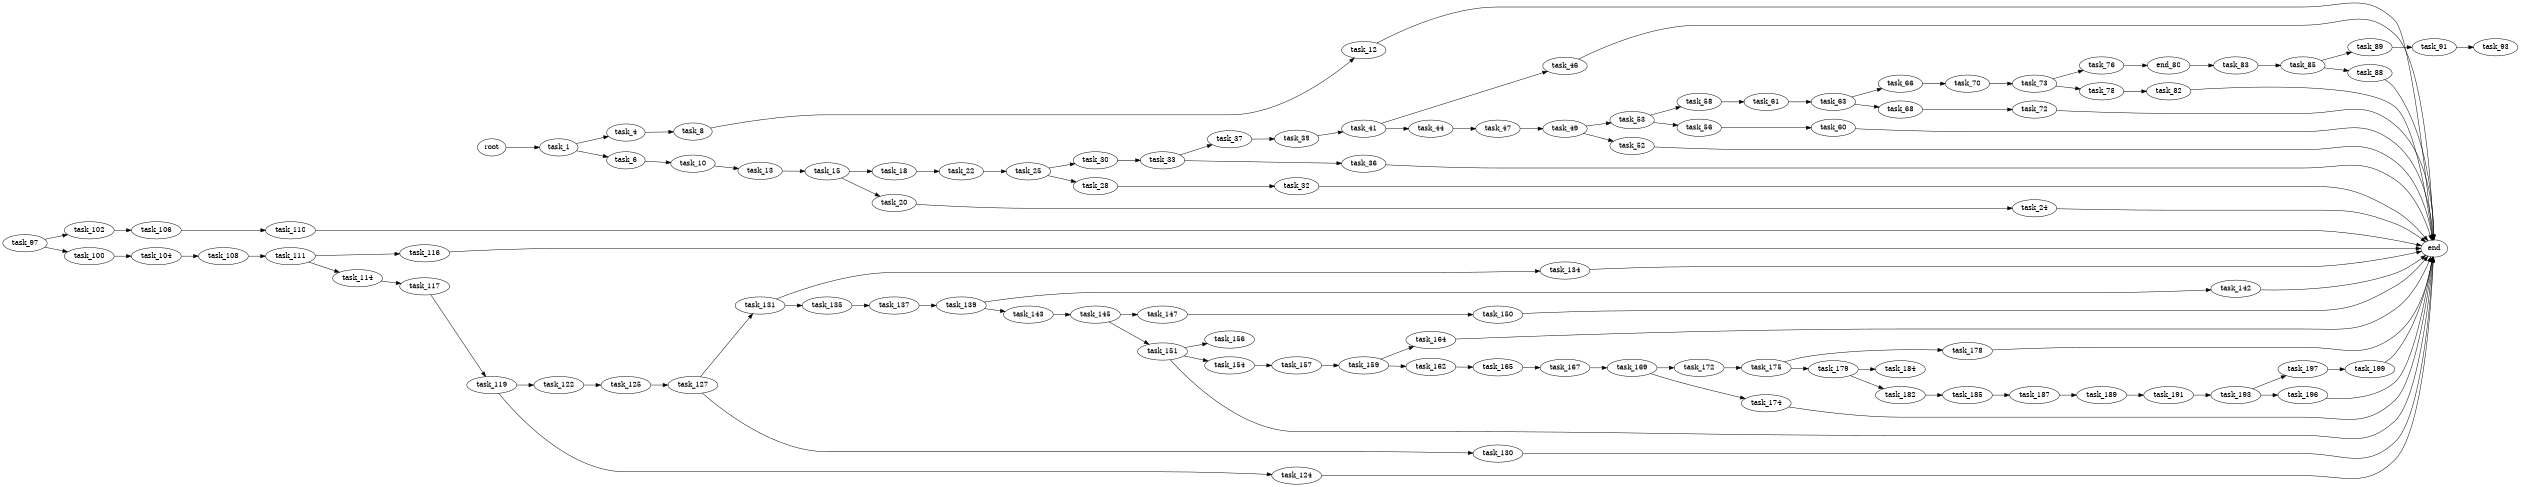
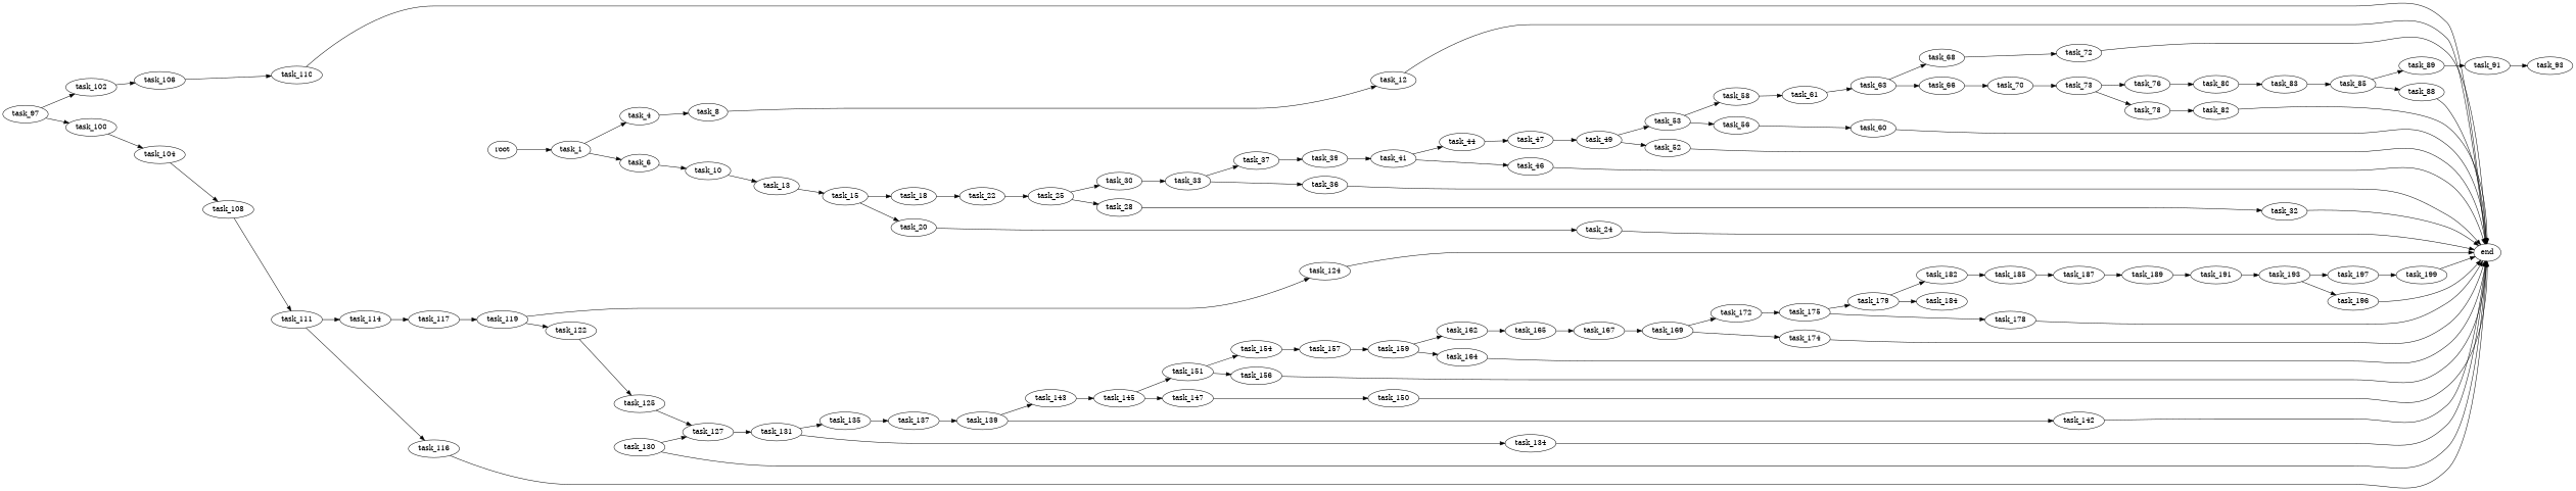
  digraph {
    rankdir=LR
    root
    task_1
    task_4
    task_6
    task_8
    task_10
    task_12
    task_13
    end
    task_15
    task_18
    task_20
    task_22
    task_24
    task_25
    task_28
    task_30
    task_32
    task_33
    task_36
    task_37
    task_39
    task_41
    task_44
    task_46
    task_47
    task_49
    task_52
    task_53
    task_56
    task_58
    task_60
    task_61
    task_63
    task_66
    task_68
    task_70
    task_72
    task_73
    task_76
    task_78
-   task_80 [label=end_80]
+   task_80
    task_82
    task_83
    task_85
    task_88
    task_89
    task_91
    task_93
    task_97
    task_100
    task_102
    task_104
    task_106
    task_108
    task_110
    task_111
    task_114
    task_116
    task_117
    task_119
    task_122
    task_124
    task_125
    task_127
    task_130
    task_131
    task_134
    task_135
    task_137
    task_139
    task_142
    task_143
    task_145
    task_147
    task_151
    task_150
    task_154
    task_156
    task_157
    task_159
    task_162
    task_164
    task_165
    task_167
    task_169
    task_172
    task_174
    task_175
    task_178
    task_179
    task_182
    task_184
    task_185
    task_187
    task_189
    task_191
    task_193
    task_196
    task_197
    task_199
    root -> task_1
    task_1 -> task_4
    task_1 -> task_6
    task_4 -> task_8
    task_6 -> task_10
    task_8 -> task_12
    task_10 -> task_13
    task_12 -> end
    task_13 -> task_15
    task_15 -> task_18
    task_15 -> task_20
    task_18 -> task_22
    task_20 -> task_24
    task_22 -> task_25
    task_24 -> end
    task_25 -> task_28
    task_25 -> task_30
    task_28 -> task_32
    task_30 -> task_33
    task_32 -> end
    task_33 -> task_36
    task_33 -> task_37
    task_36 -> end
    task_37 -> task_39
    task_39 -> task_41
    task_41 -> task_44
    task_41 -> task_46
    task_44 -> task_47
    task_46 -> end
    task_47 -> task_49
    task_49 -> task_52
    task_49 -> task_53
    task_52 -> end
    task_53 -> task_56
    task_53 -> task_58
    task_56 -> task_60
    task_58 -> task_61
    task_60 -> end
    task_61 -> task_63
    task_63 -> task_66
    task_63 -> task_68
    task_66 -> task_70
    task_68 -> task_72
    task_70 -> task_73
    task_72 -> end
    task_73 -> task_76
    task_73 -> task_78
    task_76 -> task_80
    task_78 -> task_82
    task_80 -> task_83
    task_82 -> end
    task_83 -> task_85
    task_85 -> task_88
    task_85 -> task_89
    task_88 -> end
    task_89 -> task_91
    task_91 -> task_93
    task_97 -> task_100
    task_97 -> task_102
    task_100 -> task_104
    task_102 -> task_106
    task_104 -> task_108
    task_106 -> task_110
    task_108 -> task_111
    task_110 -> end
    task_111 -> task_114
    task_111 -> task_116
    task_114 -> task_117
    task_116 -> end
    task_117 -> task_119
    task_119 -> task_122
    task_119 -> task_124
    task_122 -> task_125
    task_124 -> end
    task_125 -> task_127
-   task_127 -> task_130
+   task_130 -> task_127
    task_127 -> task_131
    task_130 -> end
    task_131 -> task_134
    task_131 -> task_135
    task_134 -> end
    task_135 -> task_137
    task_137 -> task_139
    task_139 -> task_142
    task_139 -> task_143
    task_142 -> end
    task_143 -> task_145
    task_145 -> task_147
    task_145 -> task_151
    task_147 -> task_150
    task_151 -> task_154
    task_151 -> task_156
    task_150 -> end
    task_154 -> task_157
-   task_151 -> end
+   task_156 -> end
    task_157 -> task_159
    task_159 -> task_162
    task_159 -> task_164
    task_162 -> task_165
    task_164 -> end
    task_165 -> task_167
    task_167 -> task_169
    task_169 -> task_172
    task_169 -> task_174
    task_172 -> task_175
    task_174 -> end
    task_175 -> task_178
    task_175 -> task_179
    task_178 -> end
    task_179 -> task_182
    task_179 -> task_184
    task_182 -> task_185
    task_185 -> task_187
    task_187 -> task_189
    task_189 -> task_191
    task_191 -> task_193
    task_193 -> task_196
    task_193 -> task_197
    task_196 -> end
    task_197 -> task_199
    task_199 -> end
  }
